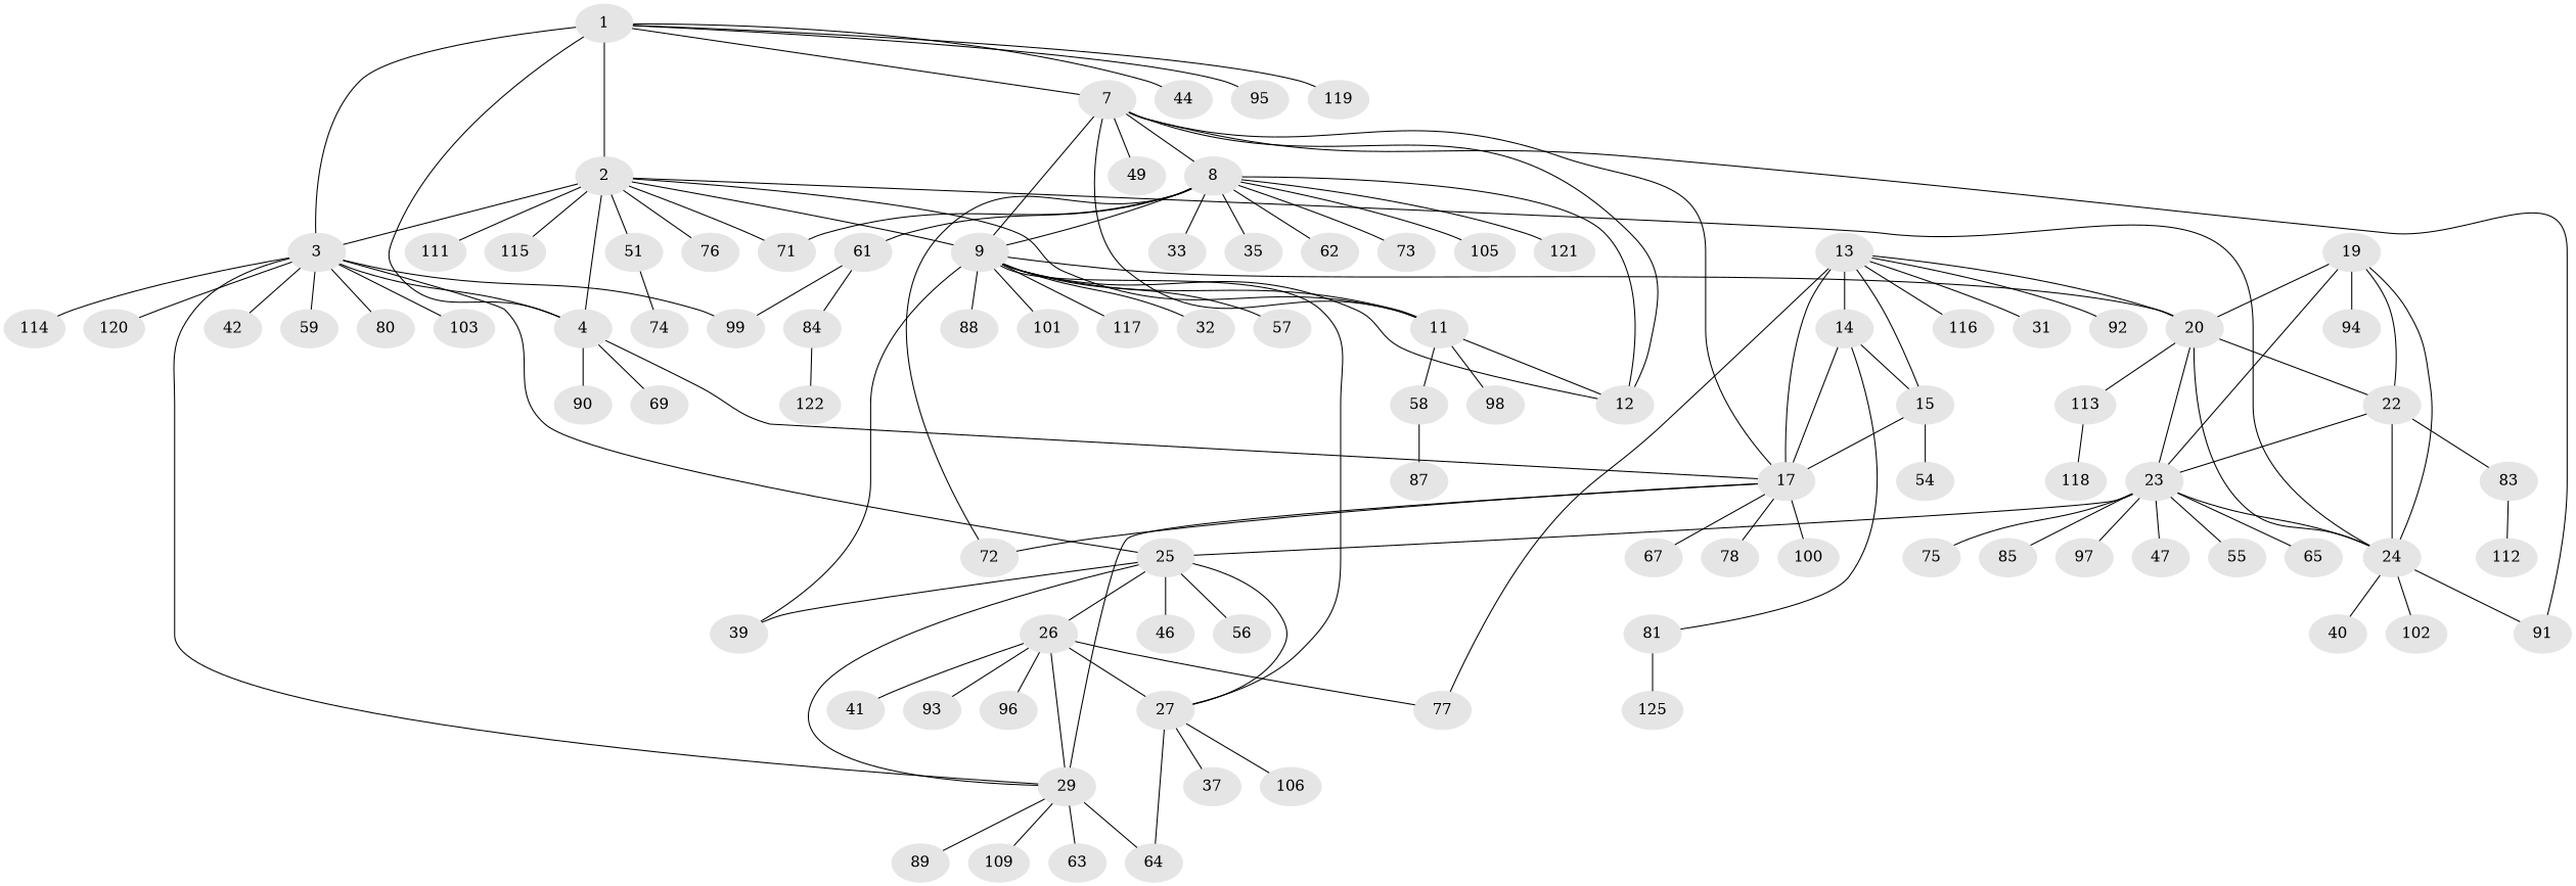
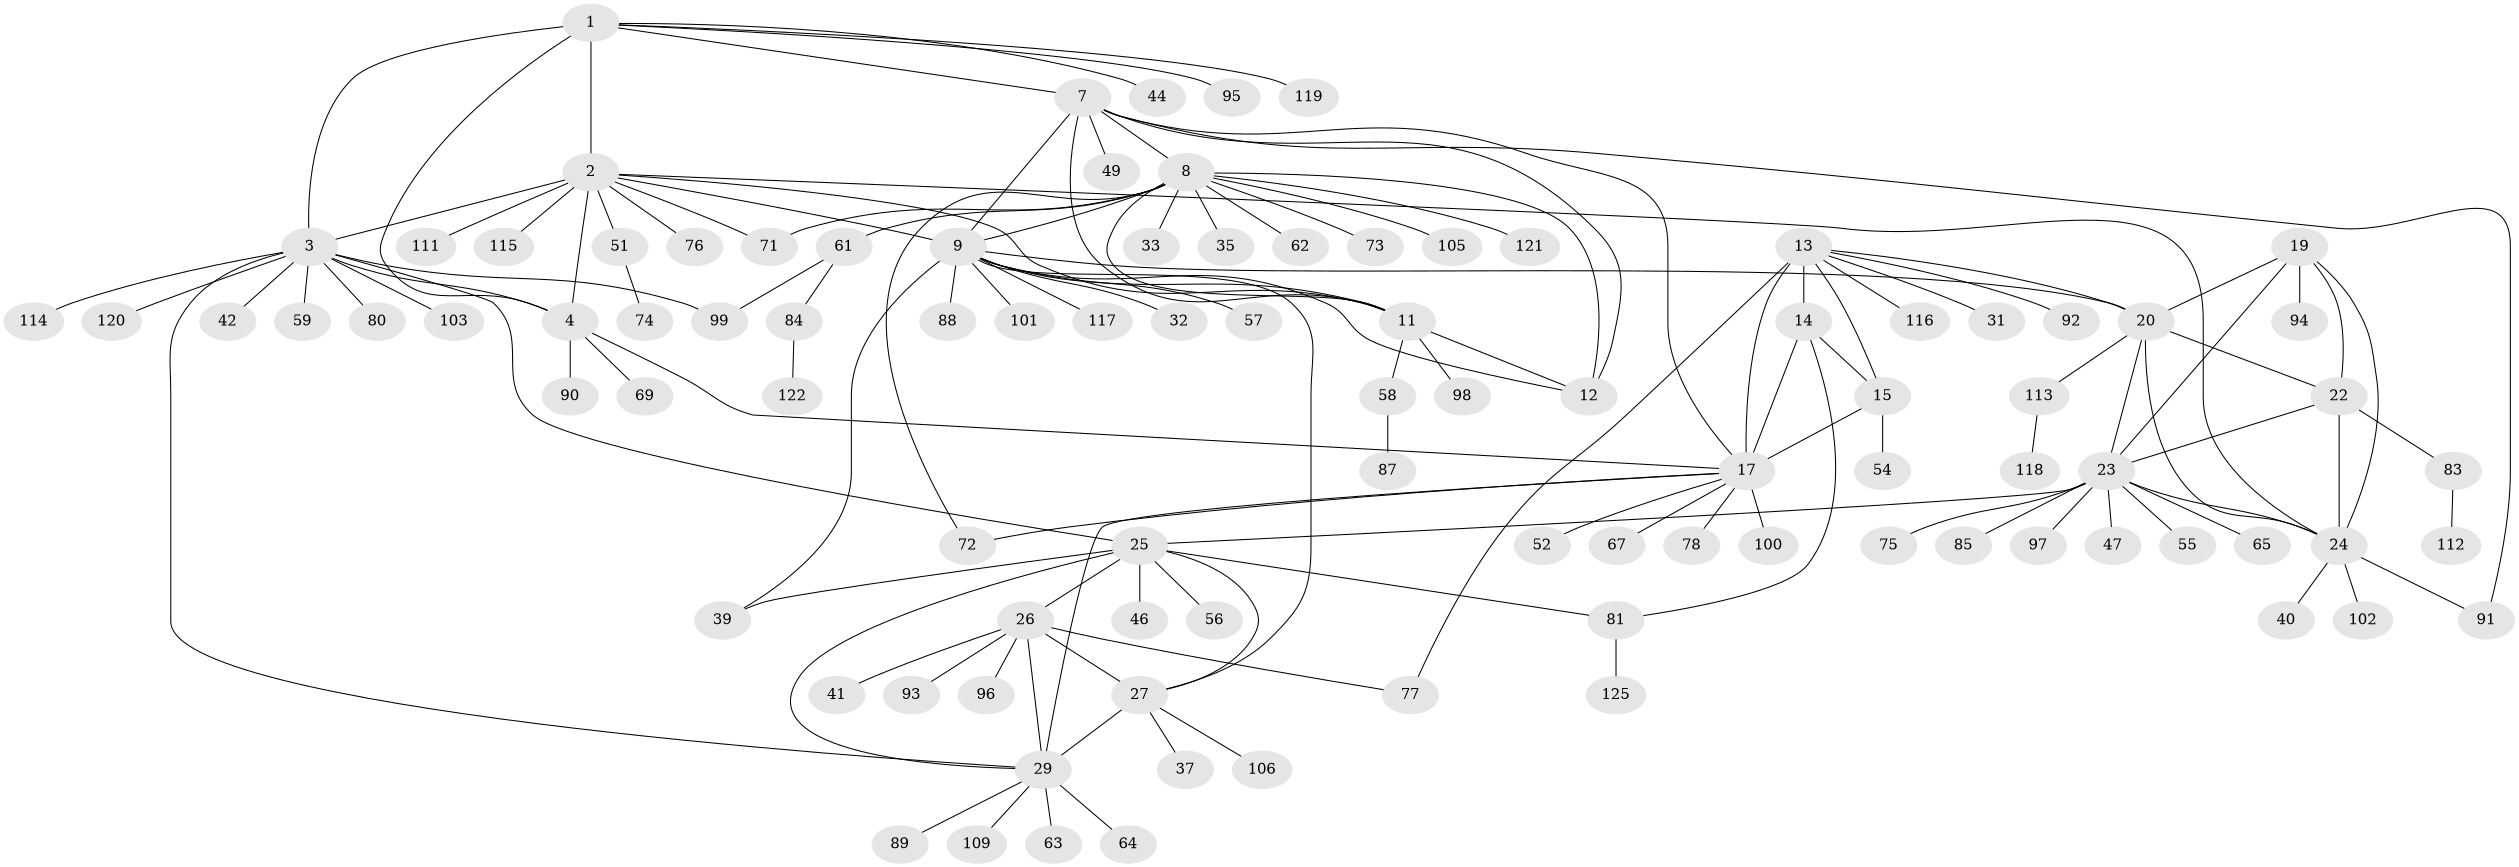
  graph {
    node [color=gray90 style=filled]
    1 [super="+6"]
    2 [super="+5"]
    3 [super="+36"]
    4
    7 [super="+82"]
    44
    95
    119
    9 [super="+124"]
    11 [super="+86"]
    24 [super="+79"]
    51
    71
    76
    111
    115
    25 [super="+38"]
    29 [super="+70"]
    42 [super="+66"]
    59
    80
    99
    103
    114
    120
    17 [super="+18"]
    69
    90
    8 [super="+10"]
    12
    49 [super="+53"]
    91
    20 [super="+68"]
    27 [super="+30"]
    32
    39
    57
    88
    101
    117
    58
    98
    40
    102
    74
    81 [super="+123"]
    26 [super="+28"]
    46
    56
    63 [super="+108"]
    64
    89
    109
    72
+   52
    67 [super="+110"]
    78
    100
    33
    35
    61 [super="+104"]
    62
    73
    105
    121
    84
    22 [super="+60"]
    23 [super="+107"]
    113
    37
    106
    87
    13 [super="+16"]
    14 [super="+43"]
    15 [super="+50"]
    31
    77
    92
    116
    54
    125
    19 [super="+21"]
    94
    83
    47
    55
    65 [super="+126"]
    75
    85
    97
    118
    112
    41
    93
    96
    122
    1 -- 2 [weight=4]
    1 -- 3 [weight=2]
    1 -- 4 [weight=2]
    1 -- 7
    1 -- 44
    1 -- 95
    1 -- 119
    2 -- 3 [weight=2]
    2 -- 4 [weight=2]
    2 -- 9
    2 -- 11
    2 -- 24
    2 -- 51
    2 -- 71
    2 -- 76
    2 -- 111
    2 -- 115
    3 -- 4
    3 -- 25
    3 -- 29
    3 -- 42
    3 -- 59
    3 -- 80
    3 -- 99
    3 -- 103
    3 -- 114
    3 -- 120
    4 -- 17
    4 -- 69
    4 -- 90
    7 -- 9
    7 -- 11
    7 -- 17
    7 -- 8 [weight=2]
    7 -- 12
    7 -- 49
    7 -- 91
    9 -- 11
    9 -- 12
    9 -- 20
    9 -- 27
    9 -- 32
    9 -- 39
    9 -- 57
    9 -- 88
    9 -- 101
    9 -- 117
    11 -- 12
    11 -- 58
    11 -- 98
    24 -- 91
    24 -- 40
    24 -- 102
    51 -- 74
    25 -- 29
    25 -- 27 [weight=2]
    25 -- 39
+   25 -- 81
    25 -- 26 [weight=2]
    25 -- 46
    25 -- 56
    29 -- 63
    29 -- 64
    29 -- 89
    29 -- 109
    17 -- 29
    17 -- 72
+   17 -- 52
    17 -- 67
    17 -- 78
    17 -- 100
    8 -- 9 [weight=2]
+   8 -- 11 [weight=2]
    8 -- 71
    8 -- 12 [weight=2]
    8 -- 72
    8 -- 33
    8 -- 35
    8 -- 61
    8 -- 62
    8 -- 73
    8 -- 105
    8 -- 121
    20 -- 24
    20 -- 22
    20 -- 23
    20 -- 113
-   27 -- 64 [weight=2]
+   27 -- 29 [weight=2]
    27 -- 37
    27 -- 106
    58 -- 87
    81 -- 125
    26 -- 29 [weight=2]
    26 -- 27 [weight=4]
    26 -- 77
    26 -- 41
    26 -- 93
    26 -- 96
    61 -- 99
    61 -- 84
    84 -- 122
    22 -- 24
    22 -- 23
    22 -- 83
    23 -- 24
    23 -- 25
    23 -- 47
    23 -- 55
    23 -- 65
    23 -- 75
    23 -- 85
    23 -- 97
    113 -- 118
    13 -- 17 [weight=4]
    13 -- 20
    13 -- 14 [weight=2]
    13 -- 15 [weight=2]
    13 -- 31
    13 -- 77
    13 -- 92
    13 -- 116
    14 -- 17 [weight=2]
    14 -- 81
    14 -- 15
    15 -- 17 [weight=2]
    15 -- 54
    19 -- 24 [weight=2]
    19 -- 20 [weight=2]
    19 -- 22 [weight=2]
    19 -- 23 [weight=2]
    19 -- 94
    83 -- 112
  }
